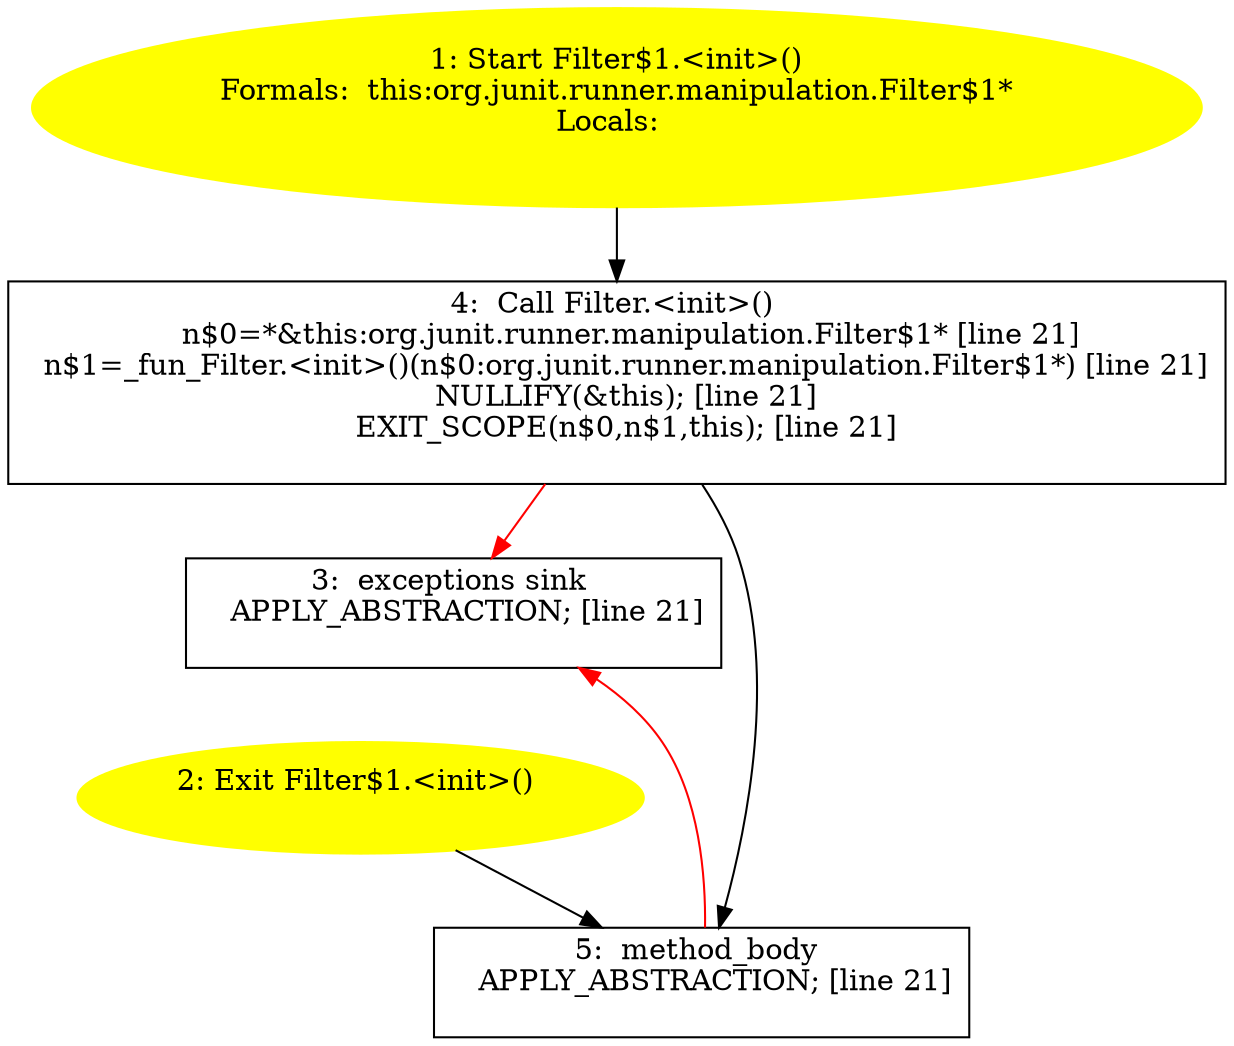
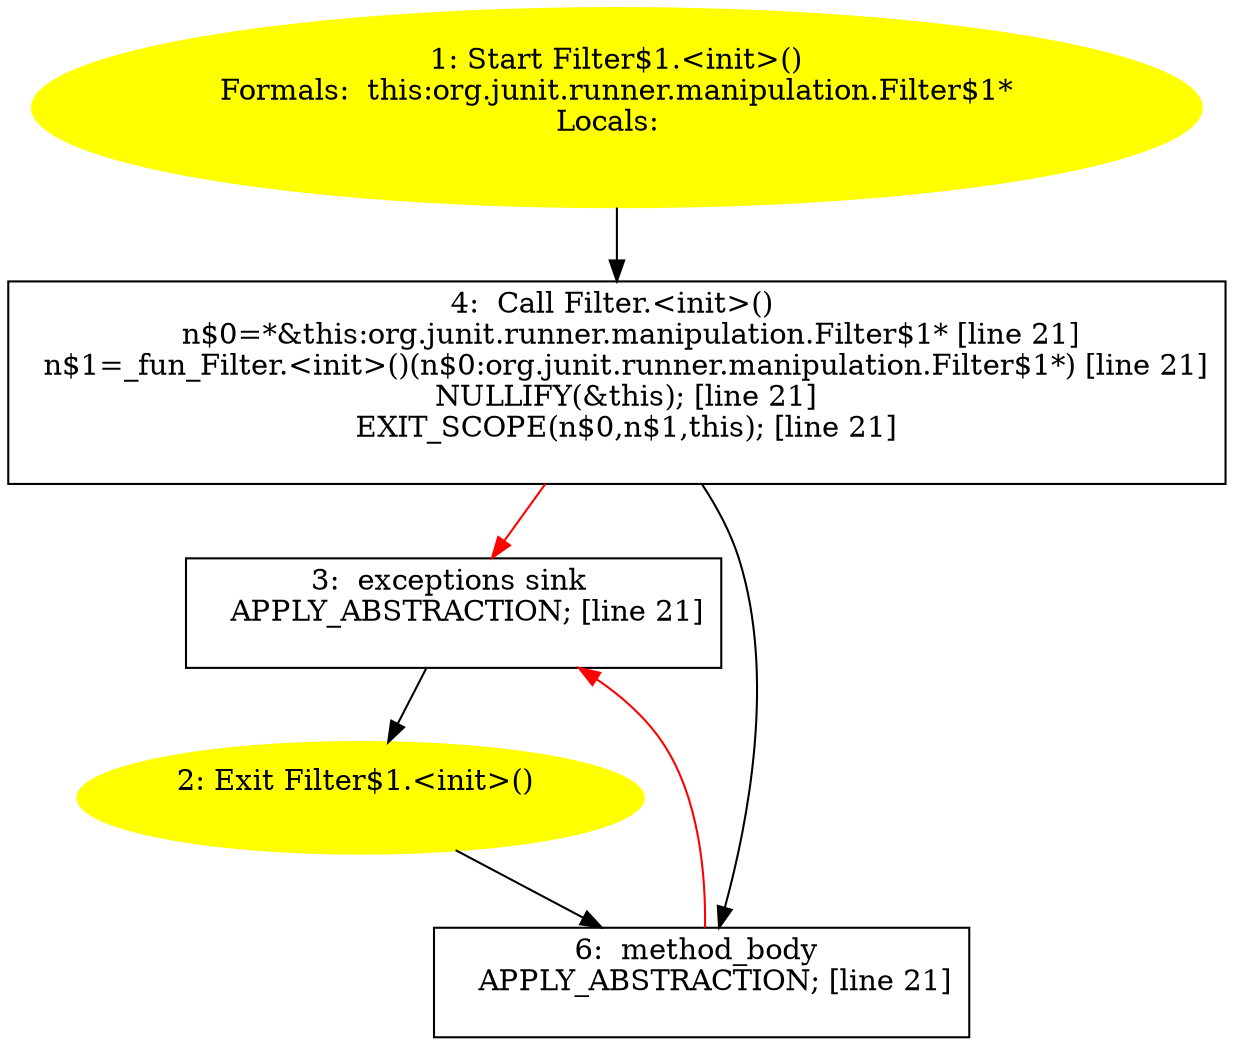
  digraph {
    node [shape=box]
    n1 [color=yellow label="1: Start Filter$1.<init>()\nFormals:  this:org.junit.runner.manipulation.Filter$1*\nLocals:  \n  " style=filled shape=""]
    n2 [label="4:  Call Filter.<init>() \n   n$0=*&this:org.junit.runner.manipulation.Filter$1* [line 21]\n  n$1=_fun_Filter.<init>()(n$0:org.junit.runner.manipulation.Filter$1*) [line 21]\n  NULLIFY(&this); [line 21]\n  EXIT_SCOPE(n$0,n$1,this); [line 21]\n "]
    n3 [label="3:  exceptions sink \n   APPLY_ABSTRACTION; [line 21]\n "]
-   n4 [label="5:  method_body \n   APPLY_ABSTRACTION; [line 21]\n "]
+   n4 [label="6:  method_body \n   APPLY_ABSTRACTION; [line 21]\n "]
    n5 [color=yellow label="2: Exit Filter$1.<init>() \n  " style=filled shape=""]
    n1 -> n2
    n2 -> n3 [color=red]
    n2 -> n4
+   n3 -> n5
    n4 -> n3 [color=red]
    n5 -> n4
  }
